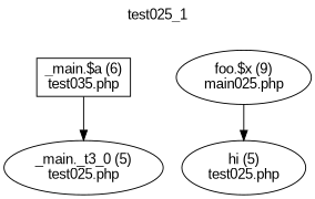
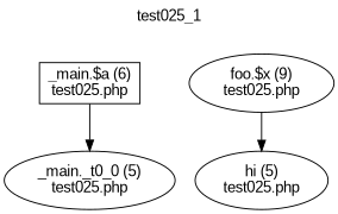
  digraph {
    fontname="Liberation Sans"
    label=test025_1
    labelloc=t
    node [fontname="Liberation Sans" shape=ellipse]
    edge [fontname="Liberation Sans"]
-   n1 [label="_main.$a (6)\ntest035.php" shape=box]
-   n2 [label="_main._t3_0 (5)\ntest025.php"]
-   n3 [label="foo.$x (9)\nmain025.php"]
+   n1 [label="_main.$a (6)\ntest025.php" shape=box]
+   n2 [label="_main._t0_0 (5)\ntest025.php"]
+   n3 [label="foo.$x (9)\ntest025.php"]
    n4 [label="hi (5)\ntest025.php"]
    n1 -> n2
    n3 -> n4
  }
